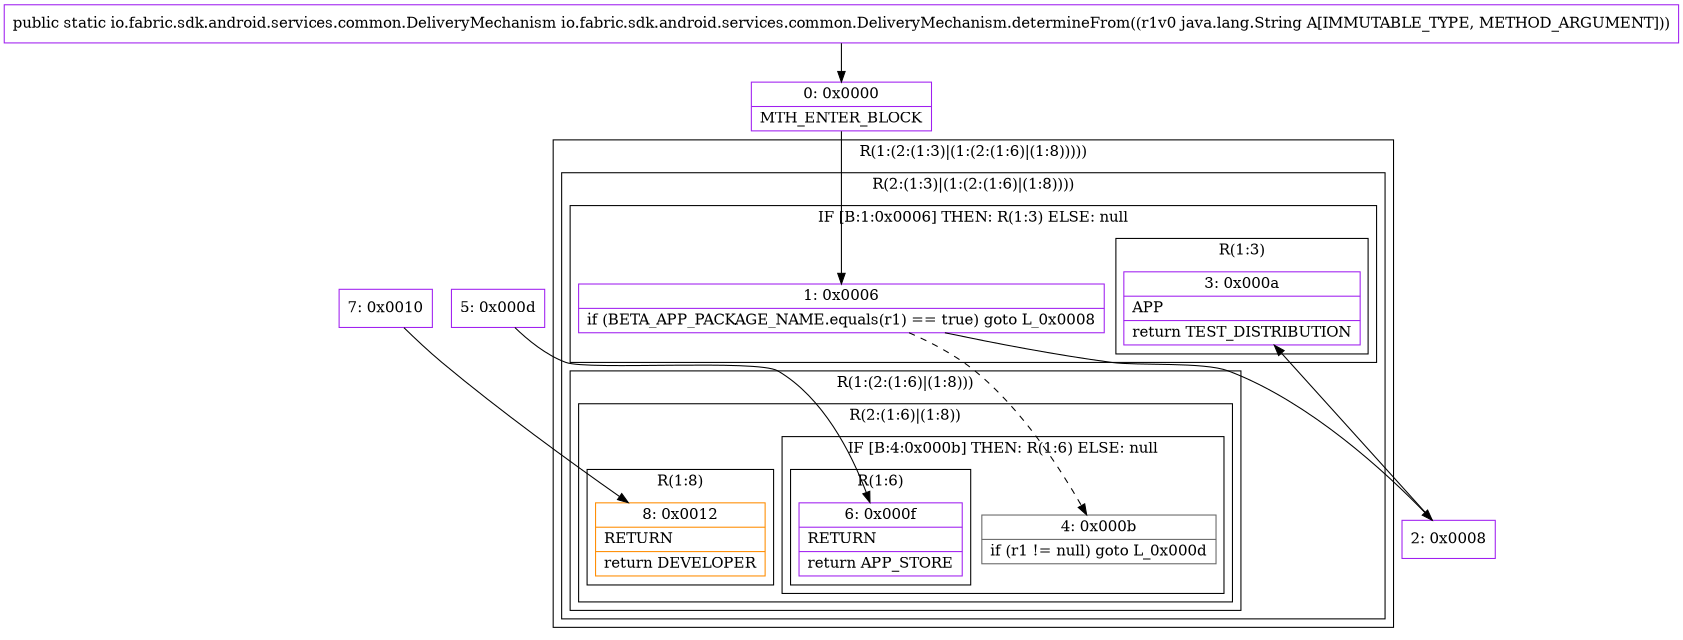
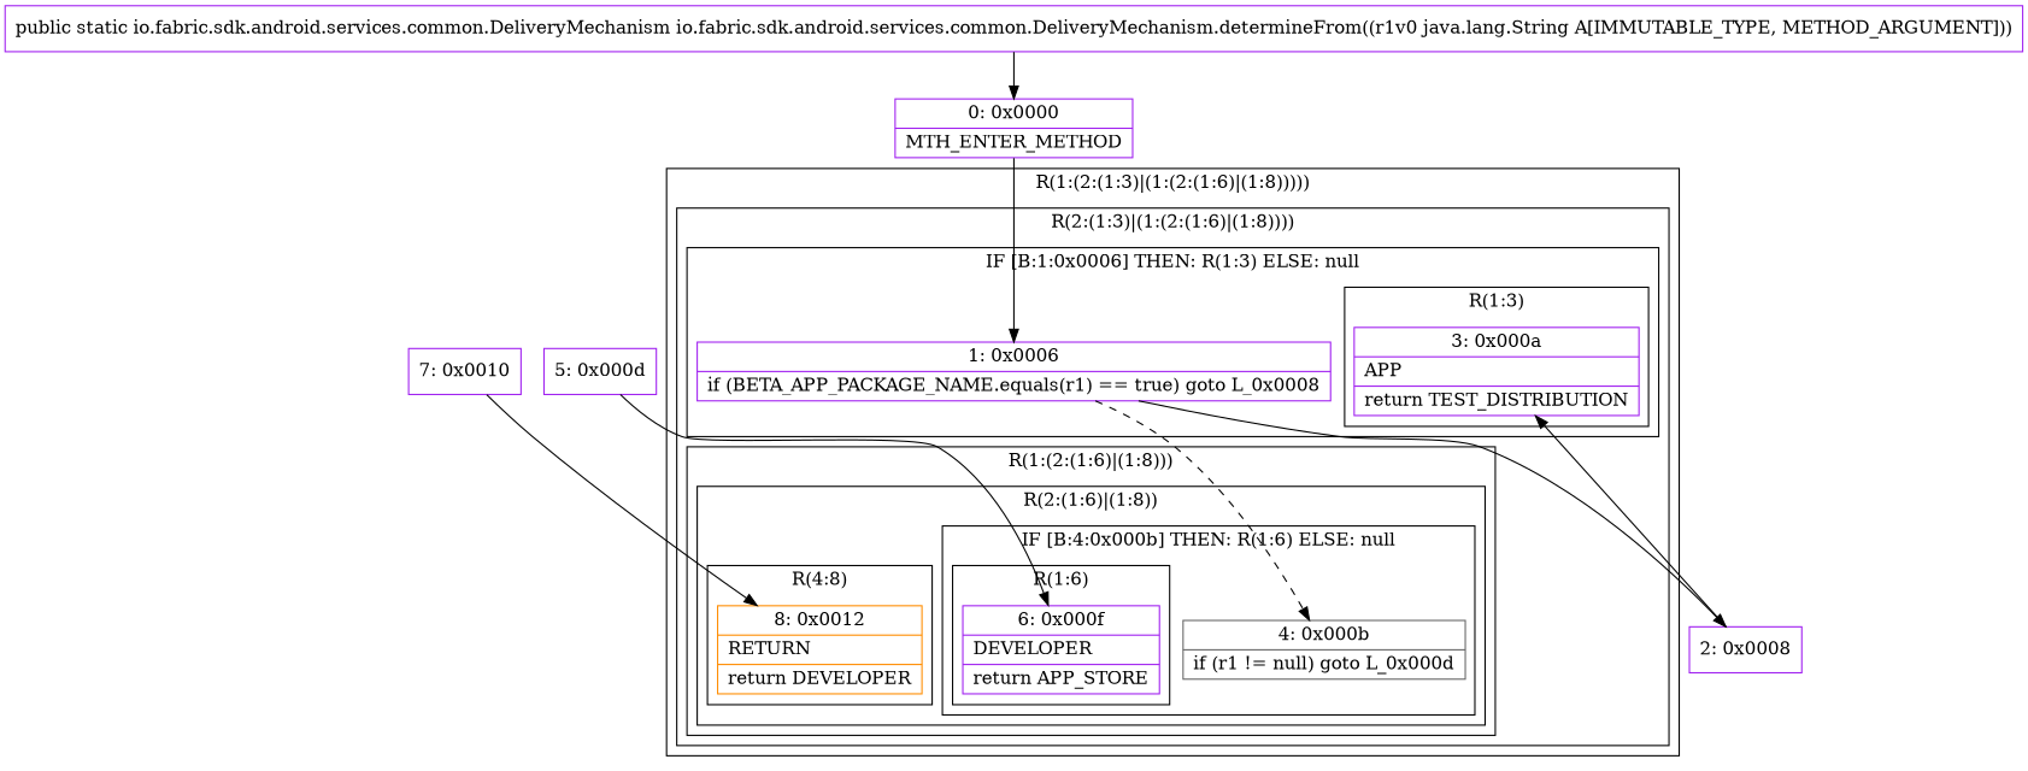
  digraph {
    node [color=purple shape=record]
    n1 [label="{3\:\ 0x000a|APP\l|return TEST_DISTRIBUTION\l}"]
    n2 [label="{1\:\ 0x0006|if (BETA_APP_PACKAGE_NAME.equals(r1) == true) goto L_0x0008\l}"]
-   n3 [label="{6\:\ 0x000f|RETURN\l|return APP_STORE\l}"]
+   n3 [label="{6\:\ 0x000f|DEVELOPER\l|return APP_STORE\l}"]
    n4 [color=gray40 label="{4\:\ 0x000b|if (r1 != null) goto L_0x000d\l}"]
    n5 [color=darkorange label="{8\:\ 0x0012|RETURN\l|return DEVELOPER\l}"]
    n6 [label="{2\:\ 0x0008}"]
    n7 [label="{5\:\ 0x000d}"]
    n8 [label="{7\:\ 0x0010}"]
-   n9 [label="{0\:\ 0x0000|MTH_ENTER_BLOCK\l}"]
+   n9 [label="{0\:\ 0x0000|MTH_ENTER_METHOD\l}"]
    n10 [label="{public static io.fabric.sdk.android.services.common.DeliveryMechanism io.fabric.sdk.android.services.common.DeliveryMechanism.determineFrom((r1v0 java.lang.String A[IMMUTABLE_TYPE, METHOD_ARGUMENT])) }"]
    subgraph cluster_1 {
      label="R(1:(2:(1:3)|(1:(2:(1:6)|(1:8)))))"
      subgraph cluster_2 {
        label="R(2:(1:3)|(1:(2:(1:6)|(1:8))))"
        subgraph cluster_3 {
          label="IF [B:1:0x0006] THEN: R(1:3) ELSE: null"
          n2
          subgraph cluster_4 {
            label="R(1:3)"
            n1
          }
        }
        subgraph cluster_5 {
          label="R(1:(2:(1:6)|(1:8)))"
          subgraph cluster_6 {
            label="R(2:(1:6)|(1:8))"
            subgraph cluster_7 {
              label="IF [B:4:0x000b] THEN: R(1:6) ELSE: null"
              n4
              subgraph cluster_8 {
                label="R(1:6)"
                n3
              }
            }
            subgraph cluster_9 {
-             label="R(1:8)"
+             label="R(4:8)"
              n5
            }
          }
        }
      }
    }
    n2 -> n4 [style=dashed]
    n2 -> n6
    n6 -> n1
    n7 -> n3
    n8 -> n5
    n9 -> n2
    n10 -> n9
  }
